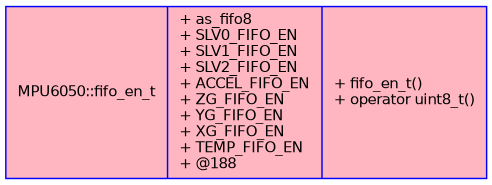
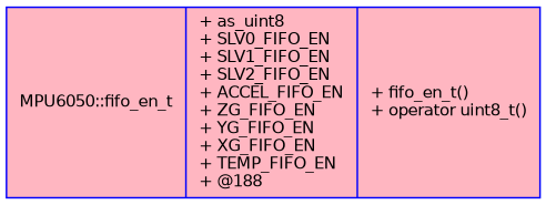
  digraph {
    rankdir=LR
-   n1 [color=blue fillcolor=lightpink fontcolor=black fontname=Helvetica fontsize=10 height=0.2 label="{MPU6050::fifo_en_t\n|+ as_fifo8\l+ SLV0_FIFO_EN\l+ SLV1_FIFO_EN\l+ SLV2_FIFO_EN\l+ ACCEL_FIFO_EN\l+ ZG_FIFO_EN\l+ YG_FIFO_EN\l+ XG_FIFO_EN\l+ TEMP_FIFO_EN\l+ @188\l|+ fifo_en_t()\l+ operator uint8_t()\l}" shape=record style=filled width=0.4]
+   n1 [color=blue fillcolor=lightpink fontcolor=black fontname=Helvetica fontsize=10 height=0.2 label="{MPU6050::fifo_en_t\n|+ as_uint8\l+ SLV0_FIFO_EN\l+ SLV1_FIFO_EN\l+ SLV2_FIFO_EN\l+ ACCEL_FIFO_EN\l+ ZG_FIFO_EN\l+ YG_FIFO_EN\l+ XG_FIFO_EN\l+ TEMP_FIFO_EN\l+ @188\l|+ fifo_en_t()\l+ operator uint8_t()\l}" shape=record style=filled width=0.4]
  }
